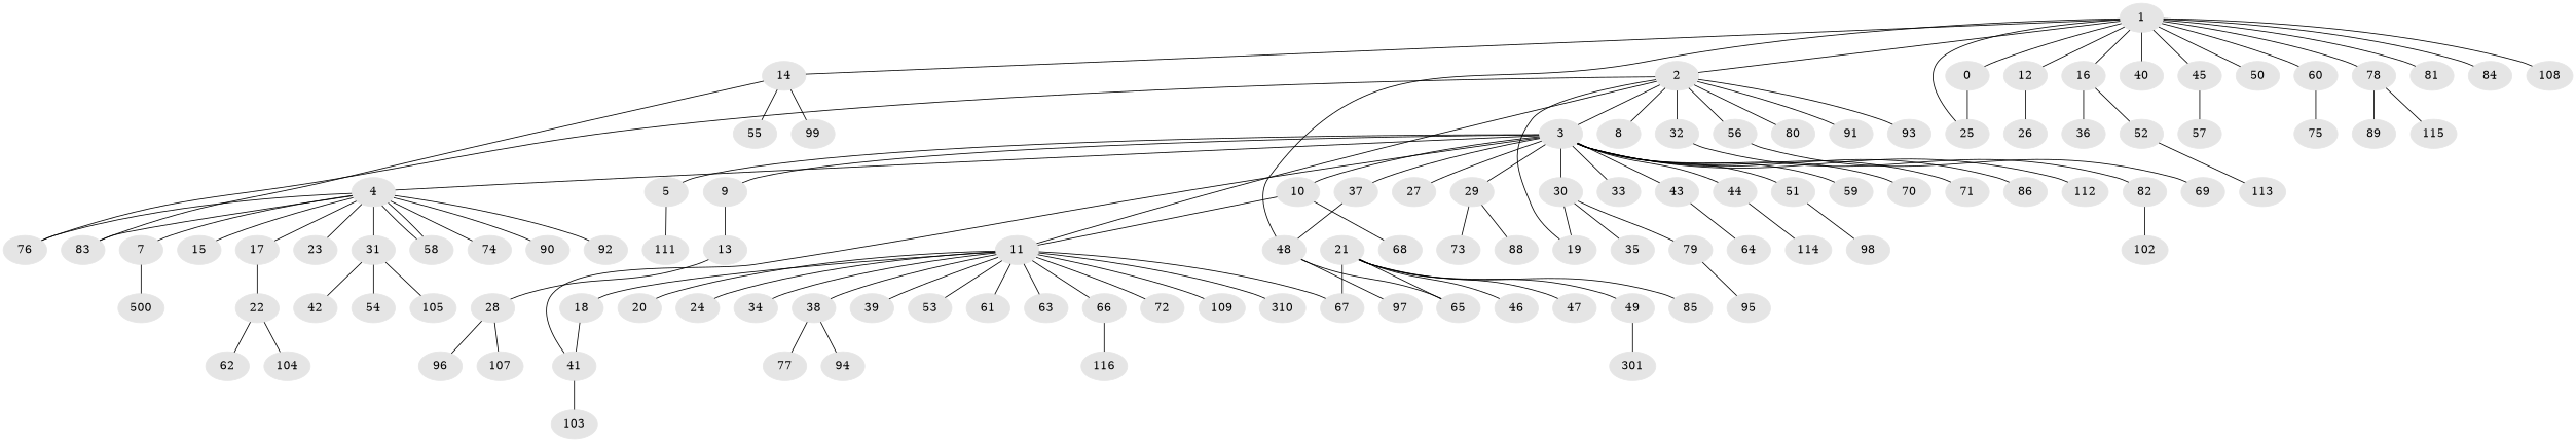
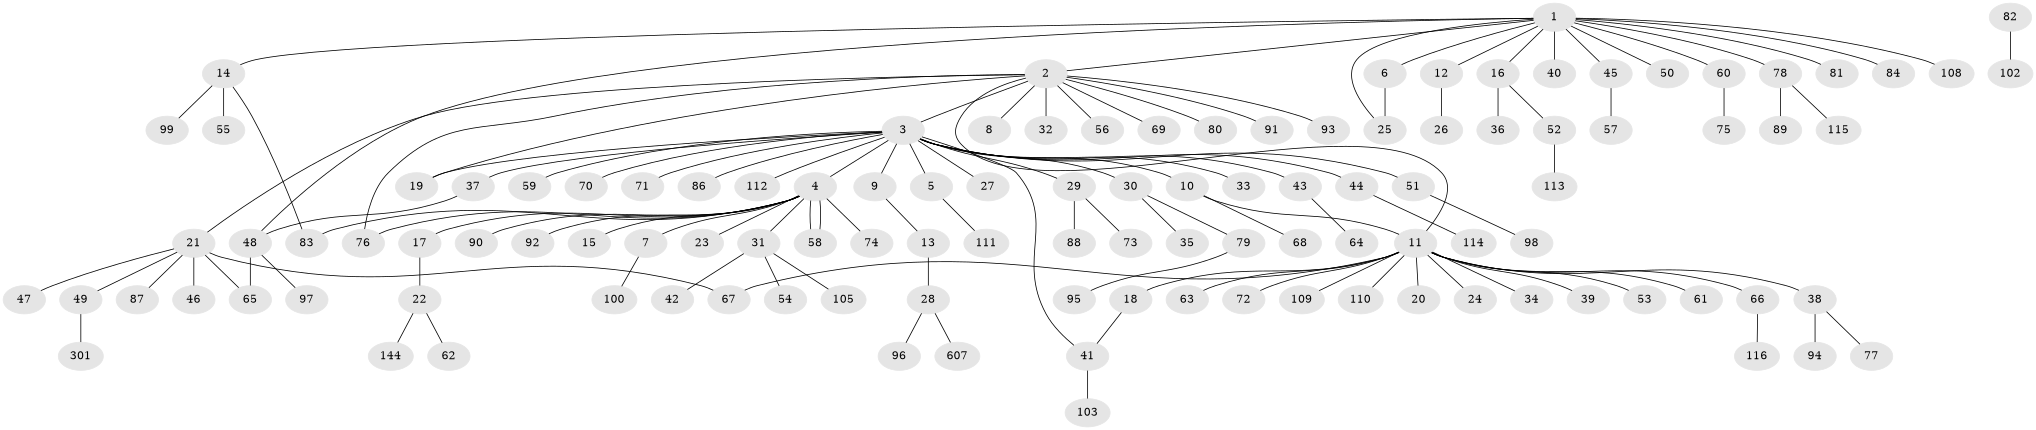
  graph {
    node [color=gray90 style=filled]
    1
    2
-   6 [label=0]
+   6
    12
    14
    16
    25
    40
    45
    48
    50
    60
    78
    81
    84
    108
    3
    8
    11
    19
    21
    32
    56
    69
    76
    80
    91
    93
    26
    83
    55
    99
    36
    52
    57
    65
    97
    75
    89
    115
    4
    5
    9
    10
    27
    29
    30
    33
    37
    41
    43
    44
    51
    59
    70
    71
    86
    112
    18
    20
    24
    34
    38
    39
    53
    61
    63
    66
    67
    72
    109
-   110 [label=310]
+   110
    46
    47
    49
-   87 [label=85]
+   87
    82
    7
    15
    17
    23
    31
    58
    74
    90
    92
    111
    13
    68
    73
    88
    35
    79
    103
    64
    114
    98
-   100 [label=500]
+   100
    22
    42
    54
    105
    28
    77
    94
    n106 [label=116]
    96
-   107
+   107 [label=607]
    113
    62
-   104
+   104 [label=144]
    n112 [label=301]
    95
    102
    1 -- 2
    1 -- 6
    1 -- 12
    1 -- 14
    1 -- 16
    1 -- 25
    1 -- 40
    1 -- 45
    1 -- 48
    1 -- 50
    1 -- 60
    1 -- 78
    1 -- 81
    1 -- 84
    1 -- 108
    2 -- 3
    2 -- 8
    2 -- 11
    2 -- 19
+   2 -- 21
    2 -- 32
    2 -- 56
-   56 -- 69
+   2 -- 69
    2 -- 76
    2 -- 80
    2 -- 91
    2 -- 93
    6 -- 25
    12 -- 26
    14 -- 83
    14 -- 55
    14 -- 99
    16 -- 36
    16 -- 52
    45 -- 57
    48 -- 65
    48 -- 97
    60 -- 75
    78 -- 89
    78 -- 115
-   30 -- 19
+   3 -- 19
    3 -- 4
    3 -- 5
    3 -- 9
    3 -- 10
    3 -- 27
    3 -- 29
    3 -- 30
    3 -- 33
    3 -- 37
    3 -- 41
    3 -- 43
    3 -- 44
    3 -- 51
    3 -- 59
    3 -- 70
    3 -- 71
    3 -- 86
    3 -- 112
    11 -- 18
    11 -- 20
    11 -- 24
    11 -- 34
    11 -- 38
    11 -- 39
    11 -- 53
    11 -- 61
    11 -- 63
    11 -- 66
    11 -- 67
    11 -- 72
    11 -- 109
    11 -- 110
    21 -- 65
    21 -- 67
    21 -- 46
    21 -- 47
    21 -- 49
    21 -- 87
-   32 -- 82
    52 -- 113
    4 -- 76
    4 -- 83
    4 -- 7
    4 -- 15
    4 -- 17
    4 -- 23
    4 -- 31
    4 -- 58
    4 -- 58
    4 -- 74
    4 -- 90
    4 -- 92
    5 -- 111
    9 -- 13
    10 -- 11
    10 -- 68
    29 -- 73
    29 -- 88
    30 -- 35
    30 -- 79
    37 -- 48
    41 -- 103
    43 -- 64
    44 -- 114
    51 -- 98
    18 -- 41
    38 -- 77
    38 -- 94
    66 -- n106
    49 -- n112
    82 -- 102
    7 -- 100
    17 -- 22
    31 -- 42
    31 -- 54
    31 -- 105
    13 -- 28
    79 -- 95
    22 -- 62
    22 -- 104
    28 -- 96
    28 -- 107
  }
